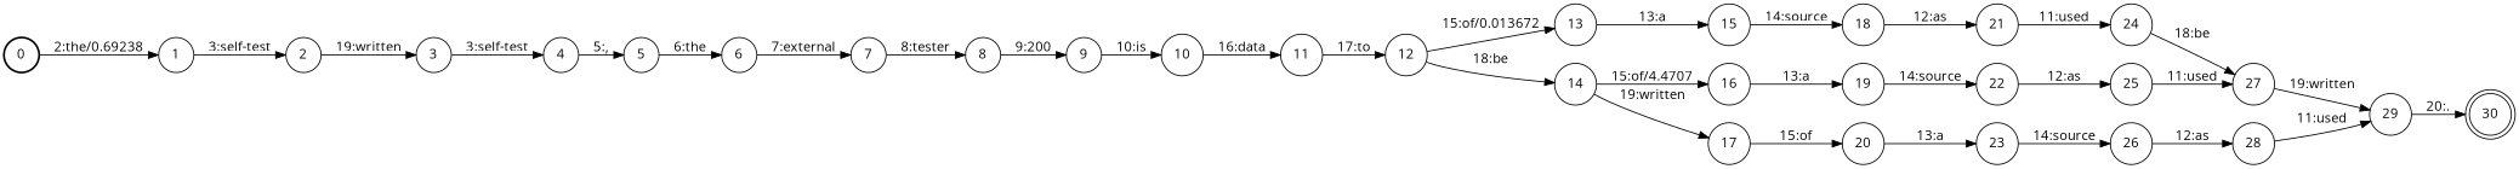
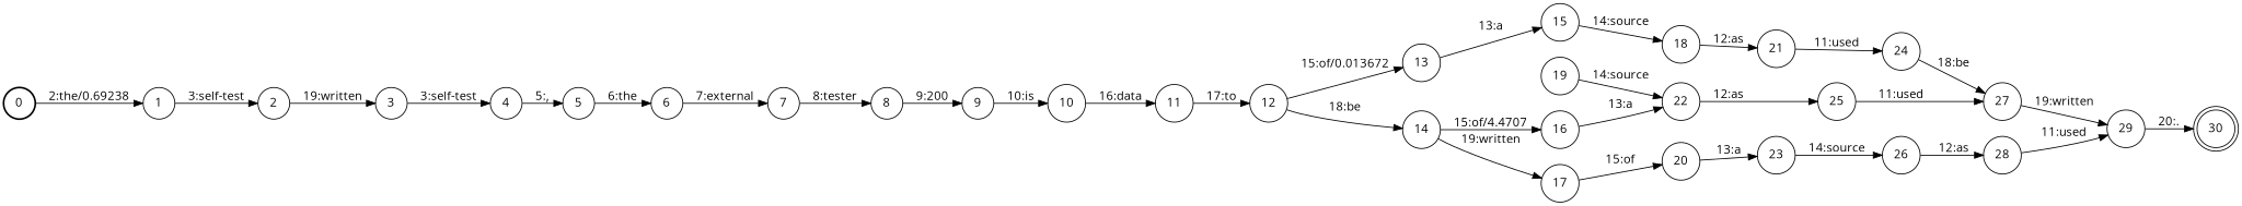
  digraph {
    fontname="Open Sans"
    nodesep=0.25
    rankdir=LR
    ranksep=0.4
    node [fontname="Open Sans" fontsize=14 shape=circle style=solid]
    edge [fontname="Open Sans" fontsize=14]
    n1 [label=0 style=bold]
    n2 [label=1]
    n3 [label=2]
    n4 [label=3]
    n5 [label=4]
    n6 [label=5]
    n7 [label=6]
    n8 [label=7]
    n9 [label=8]
    n10 [label=9]
    n11 [label=10]
    n12 [label=11]
    n13 [label=12]
    n14 [label=13]
    n15 [label=14]
    n16 [label=15]
    n17 [label=16]
    n18 [label=17]
    n19 [label=18]
    n20 [label=19]
    n21 [label=20]
    n22 [label=21]
    n23 [label=22]
    n24 [label=23]
    n25 [label=24]
    n26 [label=25]
    n27 [label=26]
    n28 [label=27]
    n29 [label=28]
    n30 [label=29]
    n31 [label=30 shape=doublecircle]
    n1 -> n2 [label="2:the/0.69238"]
    n2 -> n3 [label="3:self-test"]
    n3 -> n4 [label="19:written"]
    n4 -> n5 [label="3:self-test"]
    n5 -> n6 [label="5:,"]
    n6 -> n7 [label="6:the"]
    n7 -> n8 [label="7:external"]
    n8 -> n9 [label="8:tester"]
    n9 -> n10 [label="9:200"]
    n10 -> n11 [label="10:is"]
    n11 -> n12 [label="16:data"]
    n12 -> n13 [label="17:to"]
    n13 -> n14 [label="15:of/0.013672"]
    n13 -> n15 [label="18:be"]
    n14 -> n16 [label="13:a"]
    n15 -> n17 [label="15:of/4.4707"]
    n15 -> n18 [label="19:written"]
    n16 -> n19 [label="14:source"]
-   n17 -> n20 [label="13:a"]
+   n17 -> n23 [label="13:a"]
    n18 -> n21 [label="15:of"]
    n19 -> n22 [label="12:as"]
    n20 -> n23 [label="14:source"]
    n21 -> n24 [label="13:a"]
    n22 -> n25 [label="11:used"]
    n23 -> n26 [label="12:as"]
    n24 -> n27 [label="14:source"]
    n25 -> n28 [label="18:be"]
    n26 -> n28 [label="11:used"]
    n27 -> n29 [label="12:as"]
    n28 -> n30 [label="19:written"]
    n29 -> n30 [label="11:used"]
    n30 -> n31 [label="20:."]
  }
